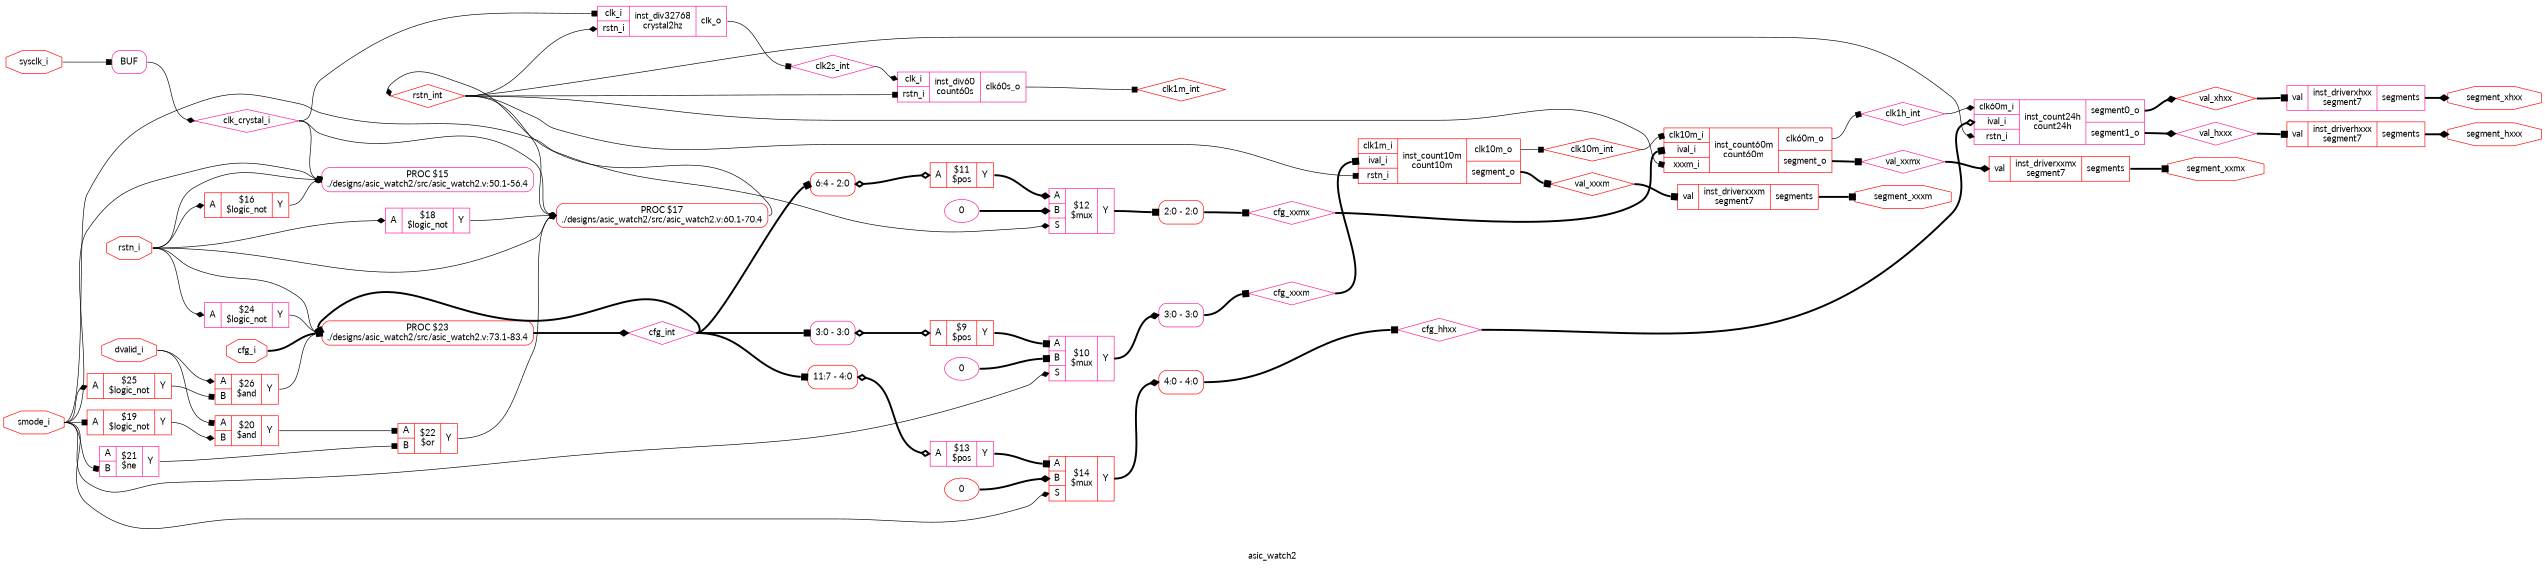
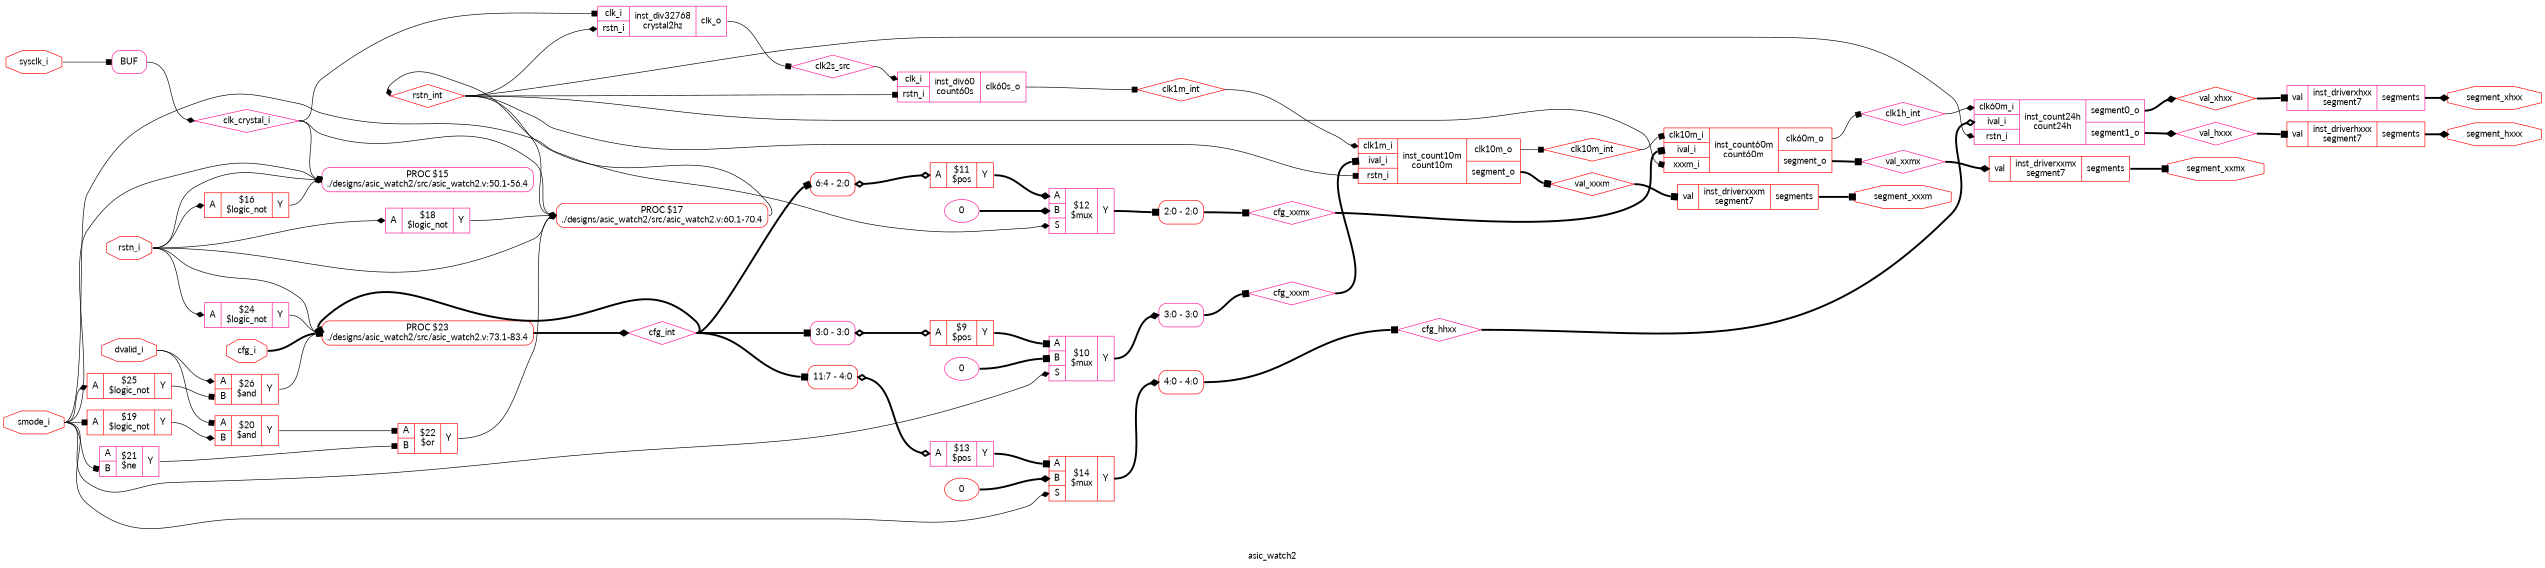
  digraph {
    fontname=Lato
    label=asic_watch2
    rankdir=LR
    remincross=true
    node [color=red fontname=Lato shape=record]
    edge [arrowhead=box color=black fontname=Lato headport=w tailport=e]
    n1 [fontcolor=black label=val_xxxm shape=diamond]
    n2 [label="{{<p43> val}|inst_driverxxxm\nsegment7|{<p44> segments}}"]
    n3 [fontcolor=black label=segment_xxxm shape=octagon]
    n4 [color=deeppink fontcolor=black label=val_xxmx shape=diamond]
    n5 [label="{{<p43> val}|inst_driverxxmx\nsegment7|{<p44> segments}}"]
    n6 [fontcolor=black label=segment_xxmx shape=octagon]
    n7 [fontcolor=black label=val_xhxx shape=diamond]
    n8 [color=deeppink label="{{<p43> val}|inst_driverxhxx\nsegment7|{<p44> segments}}"]
    n9 [fontcolor=black label=segment_xhxx shape=octagon]
    n10 [color=deeppink fontcolor=black label=val_hxxx shape=diamond]
    n11 [label="{{<p43> val}|inst_driverhxxx\nsegment7|{<p44> segments}}"]
    n12 [fontcolor=black label=segment_hxxx shape=octagon]
    n13 [color=deeppink fontcolor=black label=clk1h_int shape=diamond]
    n14 [color=deeppink label="{{<p49> clk60m_i|<p50> ival_i|<p40> rstn_i}|inst_count24h\ncount24h|{<p51> segment0_o|<p52> segment1_o}}"]
    n15 [fontcolor=black label=clk10m_int shape=diamond]
    n16 [label="{{<p54> clk10m_i|<p50> ival_i|<p40> xxxm_i}|inst_count60m\ncount60m|{<p55> clk60m_o|<p56> segment_o}}"]
    n17 [fontcolor=black label=clk1m_int shape=diamond]
    n18 [label="{{<p58> clk1m_i|<p50> ival_i|<p40> rstn_i}|inst_count10m\ncount10m|{<p59> clk10m_o|<p56> segment_o}}"]
-   n19 [color=deeppink fontcolor=black label=clk2s_int shape=diamond]
+   n19 [color=deeppink fontcolor=black label=clk2s_src shape=diamond]
    n20 [color=deeppink label="{{<p61> clk_i|<p40> rstn_i}|inst_div60\ncount60s|{<p62> clk60s_o}}"]
    n21 [color=deeppink label="{{<p66> A|<p67> B}|$21\n$ne|{<p68> Y}}"]
    n22 [label="{{<p66> A|<p67> B}|$22\n$or|{<p68> Y}}"]
    n23 [color=deeppink label="PROC $15\n./designs/asic_watch2/src/asic_watch2.v:50.1-56.4" shape=box style=rounded]
    n24 [fontcolor=black label=rstn_int shape=diamond]
    n25 [color=deeppink label="{{<p61> clk_i|<p40> rstn_i}|inst_div32768\ncrystal2hz|{<p64> clk_o}}"]
    n26 [label="PROC $17\n./designs/asic_watch2/src/asic_watch2.v:60.1-70.4" shape=box style=rounded]
    n27 [color=deeppink fontcolor=black label=cfg_int shape=diamond]
    n28 [label="<s0> 11:7 - 4:0 " style=rounded]
    n29 [label="<s0> 6:4 - 2:0 " style=rounded]
    n30 [color=deeppink label="<s0> 3:0 - 3:0 " style=rounded]
    n31 [label="PROC $23\n./designs/asic_watch2/src/asic_watch2.v:73.1-83.4" shape=box style=rounded]
    n32 [color=deeppink label="{{<p66> A}|$13\n$pos|{<p68> Y}}"]
    n33 [label="{{<p66> A}|$11\n$pos|{<p68> Y}}"]
    n34 [label="{{<p66> A}|$9\n$pos|{<p68> Y}}"]
    n35 [color=deeppink fontcolor=black label=cfg_hhxx shape=diamond]
    n36 [color=deeppink fontcolor=black label=cfg_xxmx shape=diamond]
    n37 [color=deeppink fontcolor=black label=cfg_xxxm shape=diamond]
    n38 [color=deeppink fontcolor=black label=clk_crystal_i shape=diamond]
    n39 [fontcolor=black label=cfg_i shape=octagon]
    n40 [fontcolor=black label=dvalid_i shape=octagon]
    n41 [label="{{<p66> A|<p67> B}|$26\n$and|{<p68> Y}}"]
    n42 [label="{{<p66> A|<p67> B}|$20\n$and|{<p68> Y}}"]
    n43 [fontcolor=black label=rstn_i shape=octagon]
    n44 [color=deeppink label="{{<p66> A}|$24\n$logic_not|{<p68> Y}}"]
    n45 [color=deeppink label="{{<p66> A}|$18\n$logic_not|{<p68> Y}}"]
    n46 [label="{{<p66> A}|$16\n$logic_not|{<p68> Y}}"]
    n47 [fontcolor=black label=smode_i shape=octagon]
    n48 [label="{{<p66> A}|$25\n$logic_not|{<p68> Y}}"]
    n49 [label="{{<p66> A}|$19\n$logic_not|{<p68> Y}}"]
    n50 [label="{{<p66> A|<p67> B|<p78> S}|$14\n$mux|{<p68> Y}}"]
    n51 [color=deeppink label="{{<p66> A|<p67> B|<p78> S}|$12\n$mux|{<p68> Y}}"]
    n52 [color=deeppink label="{{<p66> A|<p67> B|<p78> S}|$10\n$mux|{<p68> Y}}"]
    n53 [label="<s0> 4:0 - 4:0 " style=rounded]
    n54 [label="<s0> 2:0 - 2:0 " style=rounded]
    n55 [color=deeppink label="<s0> 3:0 - 3:0 " style=rounded]
    n56 [fontcolor=black label=sysclk_i shape=octagon]
    n57 [color=deeppink label=BUF shape=box style=rounded]
    n58 [label=0 shape=""]
    n59 [color=deeppink label=0 shape=""]
    n60 [color=deeppink label=0 shape=""]
    n1 -> n2 [headport="p43:w" style="setlinewidth(3)"]
    n2 -> n3 [style="setlinewidth(3)" tailport="p44:e"]
    n4 -> n5 [arrowhead=diamond headport="p43:w" style="setlinewidth(3)"]
    n5 -> n6 [style="setlinewidth(3)" tailport="p44:e"]
    n7 -> n8 [headport="p43:w" style="setlinewidth(3)"]
    n8 -> n9 [arrowhead=diamond style="setlinewidth(3)" tailport="p44:e"]
    n10 -> n11 [headport="p43:w" style="setlinewidth(3)"]
    n11 -> n12 [arrowhead=diamond style="setlinewidth(3)" tailport="p44:e"]
    n13 -> n14 [arrowhead=diamond headport="p49:w"]
    n14 -> n7 [arrowhead=diamond style="setlinewidth(3)" tailport="p51:e"]
    n14 -> n10 [arrowhead=diamond style="setlinewidth(3)" tailport="p52:e"]
    n15 -> n16 [headport="p54:w"]
    n16 -> n4 [style="setlinewidth(3)" tailport="p56:e"]
    n16 -> n13 [tailport="p55:e"]
+   n17 -> n18 [arrowhead=diamond headport="p58:w"]
    n18 -> n1 [style="setlinewidth(3)" tailport="p56:e"]
    n18 -> n15 [tailport="p59:e"]
    n19 -> n20 [arrowhead=diamond headport="p61:w"]
    n20 -> n17 [tailport="p62:e"]
    n21 -> n22 [headport="p67:w" tailport="p68:e"]
    n22 -> n26 [arrowhead=diamond tailport="p68:e"]
    n24 -> n14 [arrowhead=diamond headport="p40:w"]
    n24 -> n16 [headport="p40:w"]
    n24 -> n18 [headport="p40:w"]
    n24 -> n20 [headport="p40:w"]
    n24 -> n25 [arrowhead=diamond headport="p40:w"]
    n24 -> n26 [arrowhead=diamond]
    n25 -> n19 [tailport="p64:e"]
    n26 -> n24 [arrowhead=diamond]
    n27 -> n28 [headport="s0:w" style="setlinewidth(3)"]
    n27 -> n29 [headport="s0:w" style="setlinewidth(3)"]
    n27 -> n30 [headport="s0:w" style="setlinewidth(3)"]
    n27 -> n31 [style="setlinewidth(3)"]
    n28 -> n32 [arrowhead=odiamond arrowtail=odiamond dir=both headport="p66:w" style="setlinewidth(3)"]
    n29 -> n33 [arrowhead=odiamond arrowtail=odiamond dir=both headport="p66:w" style="setlinewidth(3)"]
    n30 -> n34 [arrowhead=odiamond arrowtail=odiamond dir=both headport="p66:w" style="setlinewidth(3)"]
    n31 -> n27 [arrowhead=diamond style="setlinewidth(3)"]
    n32 -> n50 [headport="p66:w" style="setlinewidth(3)" tailport="p68:e"]
    n33 -> n51 [arrowhead=diamond headport="p66:w" style="setlinewidth(3)" tailport="p68:e"]
    n34 -> n52 [headport="p66:w" style="setlinewidth(3)" tailport="p68:e"]
    n35 -> n14 [arrowhead=odiamond headport="p50:w" style="setlinewidth(3)"]
    n36 -> n16 [headport="p50:w" style="setlinewidth(3)"]
    n37 -> n18 [headport="p50:w" style="setlinewidth(3)"]
    n38 -> n23
    n38 -> n25 [headport="p61:w"]
    n38 -> n26 [arrowhead=diamond]
    n39 -> n31 [style="setlinewidth(3)"]
    n40 -> n41 [arrowhead=diamond headport="p66:w"]
    n40 -> n42 [headport="p66:w"]
    n41 -> n31 [tailport="p68:e"]
    n42 -> n22 [headport="p66:w" tailport="p68:e"]
    n43 -> n23 [arrowhead=diamond]
    n43 -> n26 [arrowhead=diamond]
    n43 -> n31 [arrowhead=diamond]
    n43 -> n44 [arrowhead=diamond headport="p66:w"]
    n43 -> n45 [arrowhead=diamond headport="p66:w"]
    n43 -> n46 [arrowhead=diamond headport="p66:w"]
    n44 -> n31 [arrowhead=diamond tailport="p68:e"]
    n45 -> n26 [arrowhead=diamond tailport="p68:e"]
    n46 -> n23 [arrowhead=diamond tailport="p68:e"]
    n47 -> n21 [headport="p67:w"]
    n47 -> n23
    n47 -> n48 [arrowhead=diamond headport="p66:w"]
    n47 -> n49 [headport="p66:w"]
    n47 -> n50 [arrowhead=diamond headport="p78:w"]
    n47 -> n51 [arrowhead=diamond headport="p78:w"]
    n47 -> n52 [arrowhead=diamond headport="p78:w"]
    n48 -> n41 [headport="p67:w" tailport="p68:e"]
    n49 -> n42 [arrowhead=diamond headport="p67:w" tailport="p68:e"]
    n50 -> n53 [arrowhead=diamond headport="s0:w" style="setlinewidth(3)" tailport="p68:e"]
    n51 -> n54 [headport="s0:w" style="setlinewidth(3)" tailport="p68:e"]
    n52 -> n55 [arrowhead=diamond headport="s0:w" style="setlinewidth(3)" tailport="p68:e"]
    n53 -> n35 [style="setlinewidth(3)"]
    n54 -> n36 [style="setlinewidth(3)"]
    n55 -> n37 [style="setlinewidth(3)"]
    n56 -> n57 [headport="w:w"]
    n57 -> n38 [arrowhead=diamond tailport="e:e"]
    n58 -> n50 [arrowhead=diamond headport="p67:w" style="setlinewidth(3)"]
    n59 -> n51 [arrowhead=diamond headport="p67:w" style="setlinewidth(3)"]
    n60 -> n52 [headport="p67:w" style="setlinewidth(3)"]
  }
